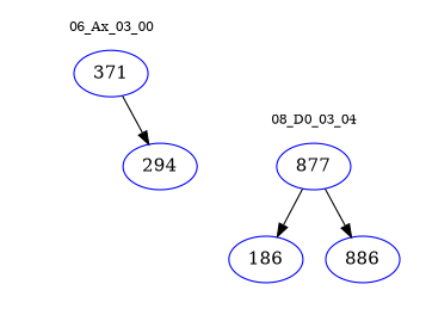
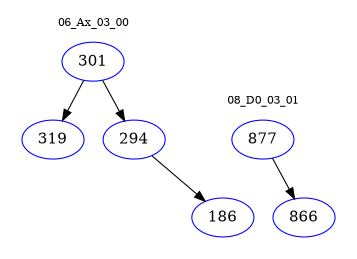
  digraph {
    node [color=blue]
    edge [color=black]
-   n1 [label=371]
+   n1 [label=301]
+   n2 [label=319]
    n3 [label=294]
    n4 [label=877]
-   n5 [label=886]
+   n5 [label=866]
    n6 [label=186]
    subgraph cluster_1 {
      color=white
      fontsize=10
      label="06_Ax_03_00"
      n1
+     n2
      n3
    }
    subgraph cluster_2 {
      color=white
      fontsize=10
-     label="08_D0_03_04"
+     label="08_D0_03_01"
      n4
      n5
      n6
    }
+   n1 -> n2
    n1 -> n3
    n4 -> n5
-   n4 -> n6
+   n3 -> n6
  }
